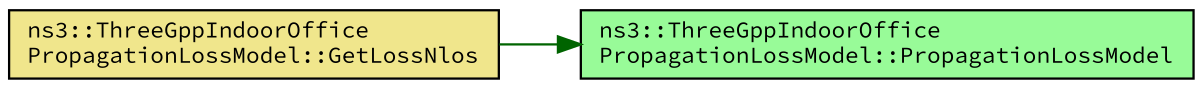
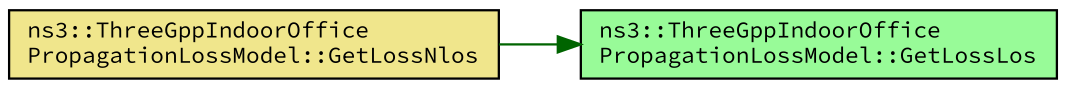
  digraph {
    rankdir=RL
    fontname="Source Code Pro"
    node [color=black fontname="Source Code Pro" fontsize=10 shape=record style=filled]
-   n1 [fillcolor=palegreen fontcolor=black height=0.2 label="ns3::ThreeGppIndoorOffice\lPropagationLossModel::PropagationLossModel" width=0.4]
+   n1 [fillcolor=palegreen fontcolor=black height=0.2 label="ns3::ThreeGppIndoorOffice\lPropagationLossModel::GetLossLos" width=0.4]
    n2 [fillcolor=khaki height=0.2 label="ns3::ThreeGppIndoorOffice\lPropagationLossModel::GetLossNlos" width=0.4]
    n1 -> n2 [color=darkgreen dir=back fontname="Source Code Pro" fontsize=10 labelfontname=Helvetica labelfontsize=10 style=solid]
  }
